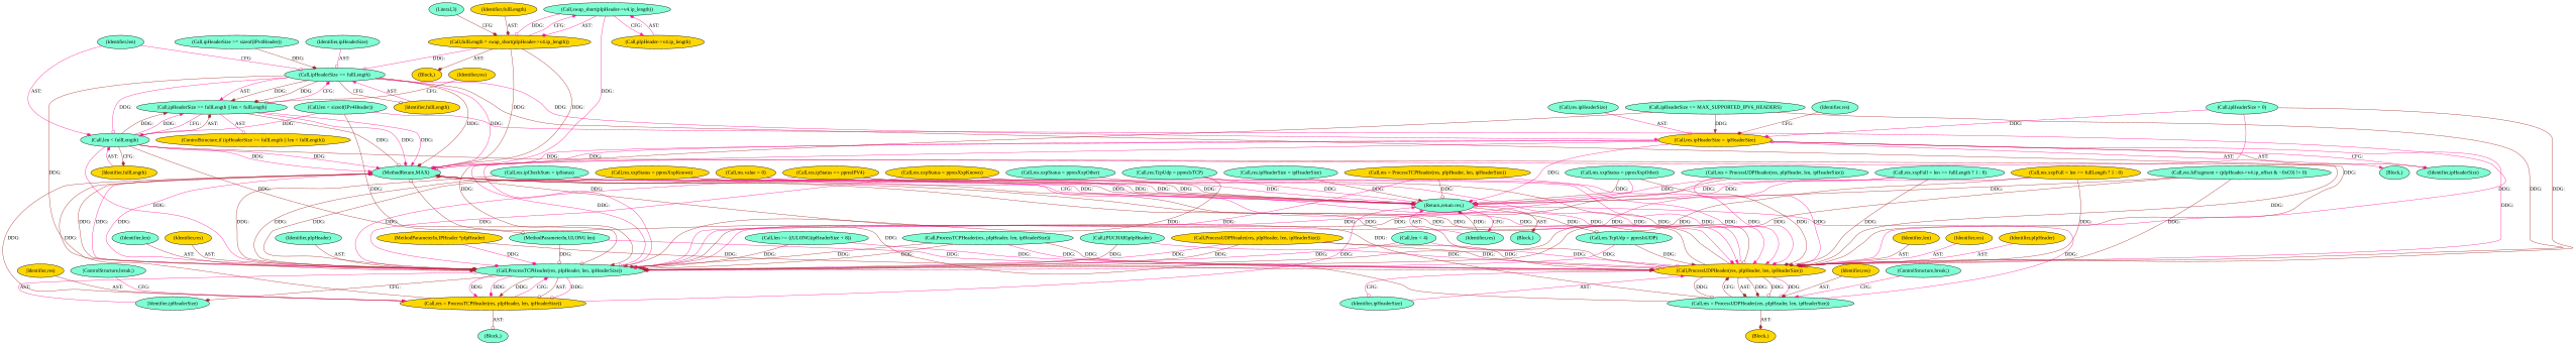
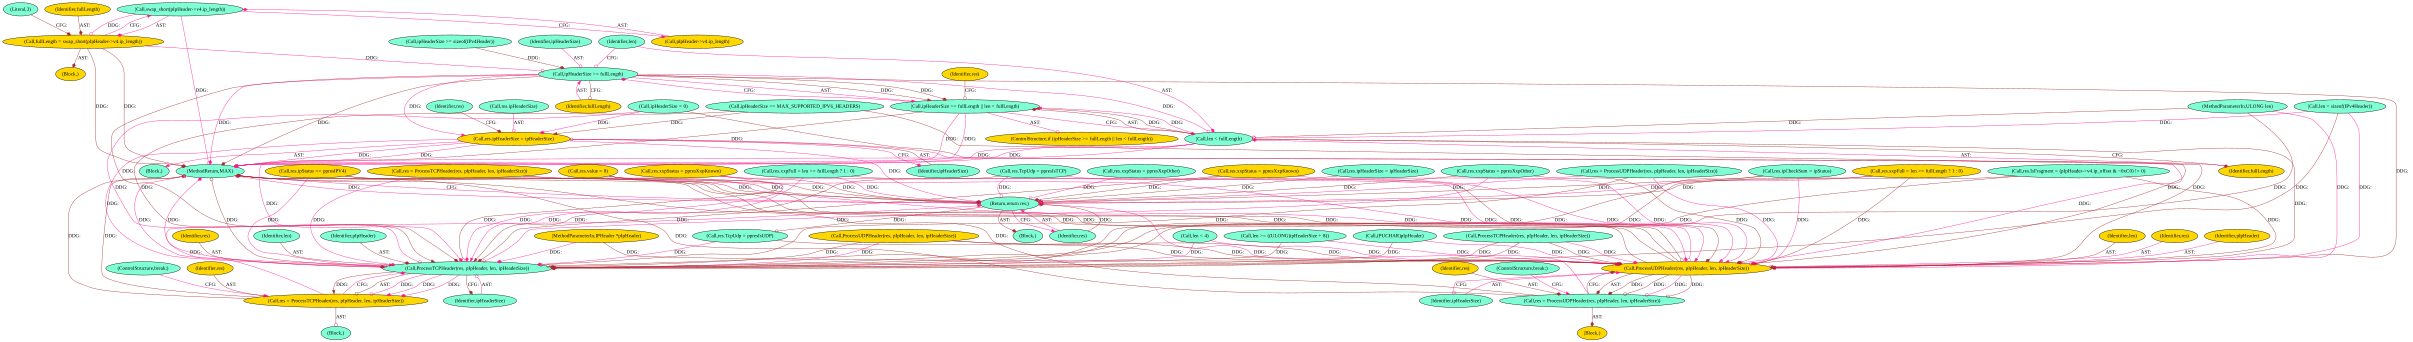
  digraph {
    fontname="Liberation Serif"
    node [fillcolor=aquamarine fontname="Liberation Serif" style=filled]
    edge [arrowhead=diamond color=deeppink fontname="Liberation Serif"]
    n1 [label="(Call,swap_short(pIpHeader->v4.ip_length))"]
    n2 [fillcolor=gold label="(Call,fullLength = swap_short(pIpHeader->v4.ip_length))"]
    n3 [fillcolor=gold label="(Call,pIpHeader->v4.ip_length)"]
    n4 [label="(MethodReturn,MAX)"]
    n5 [label="(Call,ipHeaderSize >= fullLength)"]
    n6 [fillcolor=gold label="(Block,)"]
    n7 [label="(Return,return res;)"]
    n8 [label="(Call,ipHeaderSize >= fullLength || len < fullLength)"]
    n9 [label="(Call,len < fullLength)"]
    n10 [label="(Call,ProcessTCPHeader(res, pIpHeader, len, ipHeaderSize))"]
    n11 [fillcolor=gold label="(Call,ProcessUDPHeader(res, pIpHeader, len, ipHeaderSize))"]
    n12 [fillcolor=gold label="(Call,res.ipHeaderSize = ipHeaderSize)"]
    n13 [fillcolor=gold label="(Identifier,fullLength)"]
    n14 [fillcolor=gold label="(ControlStructure,if (ipHeaderSize >= fullLength || len < fullLength))"]
    n15 [fillcolor=gold label="(Identifier,fullLength)"]
    n16 [fillcolor=gold label="(Call,res = ProcessTCPHeader(res, pIpHeader, len, ipHeaderSize))"]
    n17 [label="(Identifier,ipHeaderSize)"]
    n18 [label="(Call,res = ProcessUDPHeader(res, pIpHeader, len, ipHeaderSize))"]
    n19 [label="(Identifier,ipHeaderSize)"]
    n20 [label="(Block,)"]
    n21 [label="(Identifier,ipHeaderSize)"]
    n22 [label="(Block,)"]
    n23 [label="(Identifier,res)"]
    n24 [label="(Block,)"]
    n25 [label="(Call,res.TcpUdp = ppresIsUDP)"]
    n26 [fillcolor=gold label="(Block,)"]
    n27 [label="(Call,res.xxpStatus = ppresXxpOther)"]
    n28 [label="(Call,ipHeaderSize >= sizeof(IPv4Header))"]
    n29 [label="(Identifier,res)"]
    n30 [label="(Identifier,len)"]
    n31 [fillcolor=gold label="(Identifier,len)"]
    n32 [fillcolor=gold label="(Call,res.xxpStatus = ppresXxpKnown)"]
    n33 [label="(Call,len < 4)"]
    n34 [label="(Call,res.ipCheckSum = ipStatus)"]
    n35 [label="(MethodParameterIn,ULONG len)"]
    n36 [fillcolor=gold label="(Identifier,res)"]
    n37 [fillcolor=gold label="(MethodParameterIn,IPHeader *pIpHeader)"]
    n38 [label="(Call,res.ipHeaderSize = ipHeaderSize)"]
    n39 [label="(Call,len < sizeof(IPv4Header))"]
    n40 [fillcolor=gold label="(Call,res = ProcessTCPHeader(res, pIpHeader, len, ipHeaderSize))"]
    n41 [label="(Call,res.xxpStatus = ppresXxpOther)"]
    n42 [fillcolor=gold label="(Identifier,res)"]
    n43 [label="(Call,len >= ((ULONG)ipHeaderSize + 8))"]
    n44 [fillcolor=gold label="(Call,res.xxpFull = len >= fullLength ? 1 : 0)"]
    n45 [fillcolor=gold label="(Identifier,res)"]
    n46 [fillcolor=gold label="(Identifier,pIpHeader)"]
    n47 [label="(ControlStructure,break;)"]
    n48 [label="(Call,res.xxpFull = len >= fullLength ? 1 : 0)"]
    n49 [fillcolor=gold label="(Identifier,res)"]
    n50 [label="(Identifier,len)"]
    n51 [fillcolor=gold label="(Call,ProcessUDPHeader(res, pIpHeader, len, ipHeaderSize))"]
    n52 [label="(Call,res.IsFragment = (pIpHeader->v4.ip_offset & ~0xC0) != 0)"]
    n53 [label="(Identifier,ipHeaderSize)"]
    n54 [fillcolor=gold label="(Call,res.ipStatus == ppresIPV4)"]
    n55 [fillcolor=gold label="(Call,res.xxpStatus = ppresXxpKnown)"]
    n56 [label="(Call,ProcessTCPHeader(res, pIpHeader, len, ipHeaderSize))"]
    n57 [label="(Call,res.TcpUdp = ppresIsTCP)"]
    n58 [label="(Literal,3)"]
    n59 [label="(Call,res = ProcessUDPHeader(res, pIpHeader, len, ipHeaderSize))"]
    n60 [fillcolor=gold label="(Identifier,fullLength)"]
    n61 [label="(Identifier,pIpHeader)"]
    n62 [label="(Call,(PUCHAR)pIpHeader)"]
    n63 [label="(Call,ipHeaderSize = 0)"]
    n64 [label="(ControlStructure,break;)"]
    n65 [fillcolor=gold label="(Call,res.value = 0)"]
    n66 [fillcolor=gold label="(Identifier,res)"]
    n67 [label="(Call,ipHeaderSize <= MAX_SUPPORTED_IPV6_HEADERS)"]
    n68 [label="(Call,res.ipHeaderSize)"]
    n1 -> n2 [label="AST: "]
    n1 -> n2 [arrowhead=odot label="DDG: "]
    n1 -> n3 [arrowhead=normal label="CFG: "]
    n1 -> n4 [arrowhead=odot label="DDG: "]
    n2 -> n1 [arrowhead=normal label="CFG: "]
    n2 -> n4 [color=brown label="DDG: "]
    n2 -> n4 [color=brown label="DDG: "]
    n2 -> n5 [arrowhead=odot label="DDG: "]
    n2 -> n6 [color=brown label="AST: "]
    n3 -> n1 [label="AST: "]
    n4 -> n7 [arrowhead=odot label="CFG: "]
    n5 -> n4 [label="DDG: "]
    n5 -> n4 [color=brown label="DDG: "]
    n5 -> n8 [arrowhead=normal label="AST: "]
    n5 -> n8 [arrowhead=normal color=brown label="DDG: "]
    n5 -> n8 [color=brown label="DDG: "]
    n5 -> n9 [arrowhead=odot label="DDG: "]
    n5 -> n10 [color=brown label="DDG: "]
    n5 -> n11 [arrowhead=odot color=brown label="DDG: "]
    n5 -> n12 [arrowhead=normal label="DDG: "]
    n5 -> n13 [arrowhead=odot color=brown label="CFG: "]
    n7 -> n4 [label="DDG: "]
    n7 -> n23 [arrowhead=normal label="CFG: "]
    n7 -> n24 [color=brown label="AST: "]
    n7 -> n25 [arrowhead=odot color=brown label="DDG: "]
    n8 -> n4 [arrowhead=odot color=brown label="DDG: "]
    n8 -> n4 [label="DDG: "]
    n8 -> n4 [arrowhead=normal label="DDG: "]
    n8 -> n5 [label="CFG: "]
    n8 -> n9 [label="CFG: "]
    n8 -> n14 [arrowhead=odot label="AST: "]
    n9 -> n4 [arrowhead=normal label="DDG: "]
    n9 -> n4 [arrowhead=normal label="DDG: "]
    n9 -> n8 [color=brown label="AST: "]
    n9 -> n8 [arrowhead=normal color=brown label="DDG: "]
    n9 -> n8 [arrowhead=normal label="DDG: "]
    n9 -> n10 [label="DDG: "]
    n9 -> n11 [color=brown label="DDG: "]
    n9 -> n15 [color=brown label="CFG: "]
    n10 -> n4 [label="DDG: "]
    n10 -> n4 [arrowhead=odot color=brown label="DDG: "]
    n10 -> n4 [arrowhead=normal label="DDG: "]
    n10 -> n16 [arrowhead=odot color=brown label="AST: "]
    n10 -> n16 [arrowhead=odot label="DDG: "]
    n10 -> n16 [arrowhead=normal label="DDG: "]
    n10 -> n16 [label="DDG: "]
    n10 -> n16 [arrowhead=normal color=brown label="DDG: "]
    n10 -> n17 [color=brown label="CFG: "]
    n11 -> n4 [color=brown label="DDG: "]
    n11 -> n4 [arrowhead=odot color=brown label="DDG: "]
    n11 -> n4 [arrowhead=odot color=brown label="DDG: "]
    n11 -> n18 [color=brown label="AST: "]
    n11 -> n18 [color=brown label="DDG: "]
    n11 -> n18 [arrowhead=odot color=brown label="DDG: "]
    n11 -> n18 [arrowhead=odot label="DDG: "]
    n11 -> n18 [arrowhead=odot color=brown label="DDG: "]
    n11 -> n19 [arrowhead=odot label="CFG: "]
    n12 -> n4 [arrowhead=odot label="DDG: "]
    n12 -> n4 [arrowhead=odot label="DDG: "]
    n12 -> n7 [label="DDG: "]
    n12 -> n10 [arrowhead=odot label="DDG: "]
    n12 -> n11 [label="DDG: "]
    n12 -> n20 [arrowhead=normal label="AST: "]
    n12 -> n21 [label="CFG: "]
    n13 -> n5 [arrowhead=normal label="AST: "]
    n15 -> n9 [label="AST: "]
    n16 -> n4 [arrowhead=odot color=brown label="DDG: "]
    n16 -> n4 [arrowhead=odot color=brown label="DDG: "]
    n16 -> n7 [arrowhead=normal label="DDG: "]
    n16 -> n10 [label="CFG: "]
    n16 -> n22 [arrowhead=odot color=brown label="AST: "]
    n17 -> n10 [arrowhead=odot label="AST: "]
    n18 -> n4 [arrowhead=odot color=brown label="DDG: "]
    n18 -> n4 [arrowhead=odot color=brown label="DDG: "]
    n18 -> n7 [arrowhead=odot label="DDG: "]
    n18 -> n11 [color=brown label="CFG: "]
    n18 -> n26 [color=brown label="AST: "]
    n19 -> n11 [arrowhead=normal label="AST: "]
    n21 -> n12 [arrowhead=odot color=brown label="AST: "]
    n23 -> n7 [arrowhead=normal label="AST: "]
    n23 -> n7 [color=brown label="DDG: "]
    n25 -> n10 [label="DDG: "]
    n25 -> n11 [arrowhead=normal color=brown label="DDG: "]
    n27 -> n7 [arrowhead=normal color=brown label="DDG: "]
    n27 -> n10 [arrowhead=odot label="DDG: "]
    n27 -> n11 [color=brown label="DDG: "]
    n28 -> n5 [color=brown label="DDG: "]
    n29 -> n12 [color=brown label="CFG: "]
    n30 -> n10 [arrowhead=normal color=brown label="AST: "]
    n31 -> n11 [arrowhead=normal color=brown label="AST: "]
    n32 -> n7 [color=brown label="DDG: "]
    n32 -> n10 [color=brown label="DDG: "]
    n32 -> n11 [arrowhead=normal label="DDG: "]
    n33 -> n10 [arrowhead=odot label="DDG: "]
    n33 -> n11 [arrowhead=odot label="DDG: "]
    n34 -> n7 [arrowhead=normal color=brown label="DDG: "]
    n34 -> n10 [arrowhead=odot color=brown label="DDG: "]
    n34 -> n11 [label="DDG: "]
-   n9 -> n35 [arrowhead=odot color=brown label="DDG: "]
+   n35 -> n9 [arrowhead=odot color=brown label="DDG: "]
    n35 -> n10 [arrowhead=odot color=brown label="DDG: "]
    n35 -> n11 [arrowhead=normal label="DDG: "]
    n36 -> n16 [arrowhead=normal color=brown label="AST: "]
    n37 -> n10 [label="DDG: "]
    n37 -> n11 [arrowhead=normal color=brown label="DDG: "]
    n38 -> n7 [arrowhead=normal color=brown label="DDG: "]
    n39 -> n9 [arrowhead=odot label="DDG: "]
    n39 -> n10 [arrowhead=odot color=brown label="DDG: "]
    n39 -> n11 [arrowhead=normal label="DDG: "]
    n40 -> n7 [arrowhead=odot color=brown label="DDG: "]
    n40 -> n10 [label="DDG: "]
    n40 -> n11 [label="DDG: "]
    n41 -> n7 [arrowhead=odot label="DDG: "]
    n42 -> n18 [color=brown label="AST: "]
    n43 -> n10 [arrowhead=normal color=brown label="DDG: "]
    n43 -> n11 [arrowhead=odot label="DDG: "]
    n44 -> n7 [arrowhead=normal label="DDG: "]
    n44 -> n10 [arrowhead=normal color=brown label="DDG: "]
    n44 -> n11 [color=brown label="DDG: "]
    n45 -> n11 [arrowhead=odot label="AST: "]
    n46 -> n11 [arrowhead=normal label="AST: "]
    n47 -> n18 [arrowhead=normal label="CFG: "]
    n48 -> n7 [label="DDG: "]
    n48 -> n10 [arrowhead=normal label="DDG: "]
    n48 -> n11 [color=brown label="DDG: "]
    n49 -> n8 [arrowhead=odot color=brown label="CFG: "]
    n50 -> n5 [arrowhead=odot label="CFG: "]
    n50 -> n9 [label="AST: "]
    n51 -> n10 [arrowhead=odot label="DDG: "]
    n51 -> n10 [arrowhead=normal color=brown label="DDG: "]
    n51 -> n11 [arrowhead=odot color=brown label="DDG: "]
    n51 -> n11 [arrowhead=normal color=brown label="DDG: "]
    n52 -> n7 [color=brown label="DDG: "]
    n52 -> n10 [arrowhead=odot color=brown label="DDG: "]
    n52 -> n11 [arrowhead=normal color=brown label="DDG: "]
    n53 -> n5 [arrowhead=odot label="AST: "]
    n54 -> n7 [color=brown label="DDG: "]
    n54 -> n10 [label="DDG: "]
    n54 -> n11 [arrowhead=odot color=brown label="DDG: "]
    n55 -> n7 [arrowhead=odot color=brown label="DDG: "]
    n55 -> n10 [label="DDG: "]
    n55 -> n11 [arrowhead=normal label="DDG: "]
    n56 -> n10 [color=brown label="DDG: "]
    n56 -> n10 [color=brown label="DDG: "]
    n56 -> n11 [label="DDG: "]
    n56 -> n11 [color=brown label="DDG: "]
    n57 -> n7 [arrowhead=odot label="DDG: "]
    n57 -> n10 [arrowhead=normal color=brown label="DDG: "]
    n57 -> n11 [arrowhead=normal label="DDG: "]
    n58 -> n2 [color=brown label="CFG: "]
    n59 -> n7 [label="DDG: "]
    n59 -> n10 [arrowhead=odot color=brown label="DDG: "]
    n59 -> n11 [label="DDG: "]
    n60 -> n2 [color=brown label="AST: "]
    n61 -> n10 [color=brown label="AST: "]
    n62 -> n10 [color=brown label="DDG: "]
    n62 -> n11 [arrowhead=odot label="DDG: "]
    n63 -> n10 [arrowhead=odot label="DDG: "]
    n63 -> n11 [arrowhead=odot color=brown label="DDG: "]
    n63 -> n12 [label="DDG: "]
    n64 -> n16 [arrowhead=normal label="CFG: "]
-   n65 -> n7 [arrowhead=odot label="DDG: "]
+   n65 -> n7 [arrowhead=odot color=brown label="DDG: "]
    n65 -> n10 [arrowhead=odot color=brown label="DDG: "]
    n65 -> n11 [arrowhead=odot label="DDG: "]
    n66 -> n10 [color=brown label="AST: "]
    n67 -> n10 [arrowhead=normal color=brown label="DDG: "]
    n67 -> n11 [color=brown label="DDG: "]
    n67 -> n12 [arrowhead=normal color=brown label="DDG: "]
    n68 -> n12 [arrowhead=odot label="AST: "]
  }
